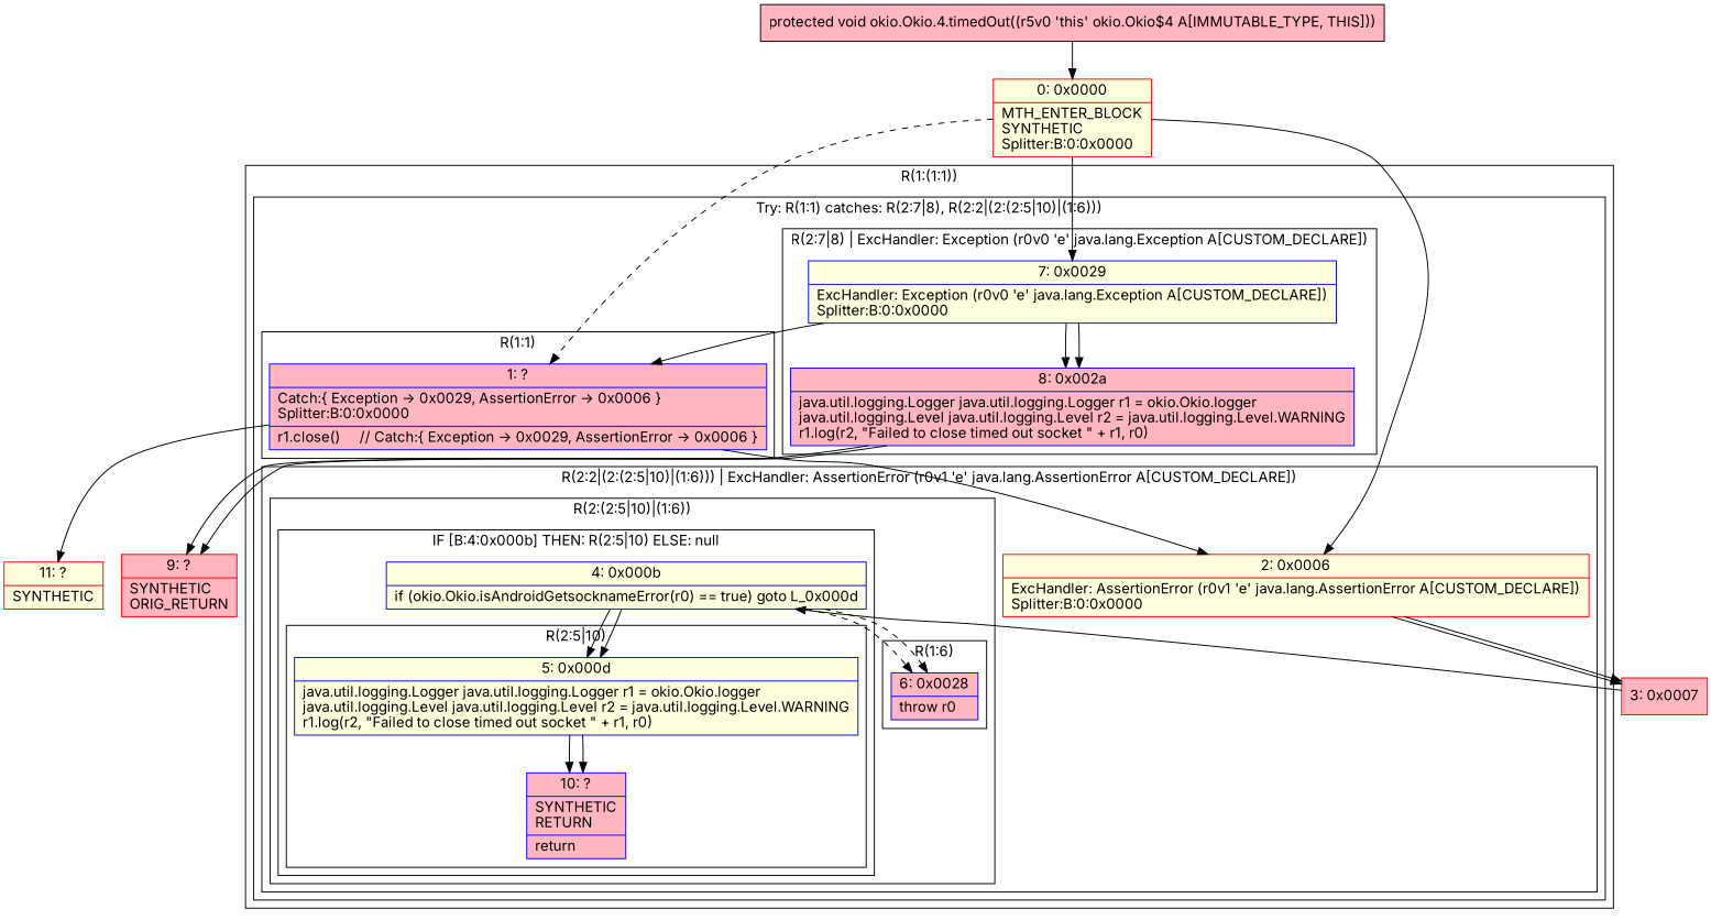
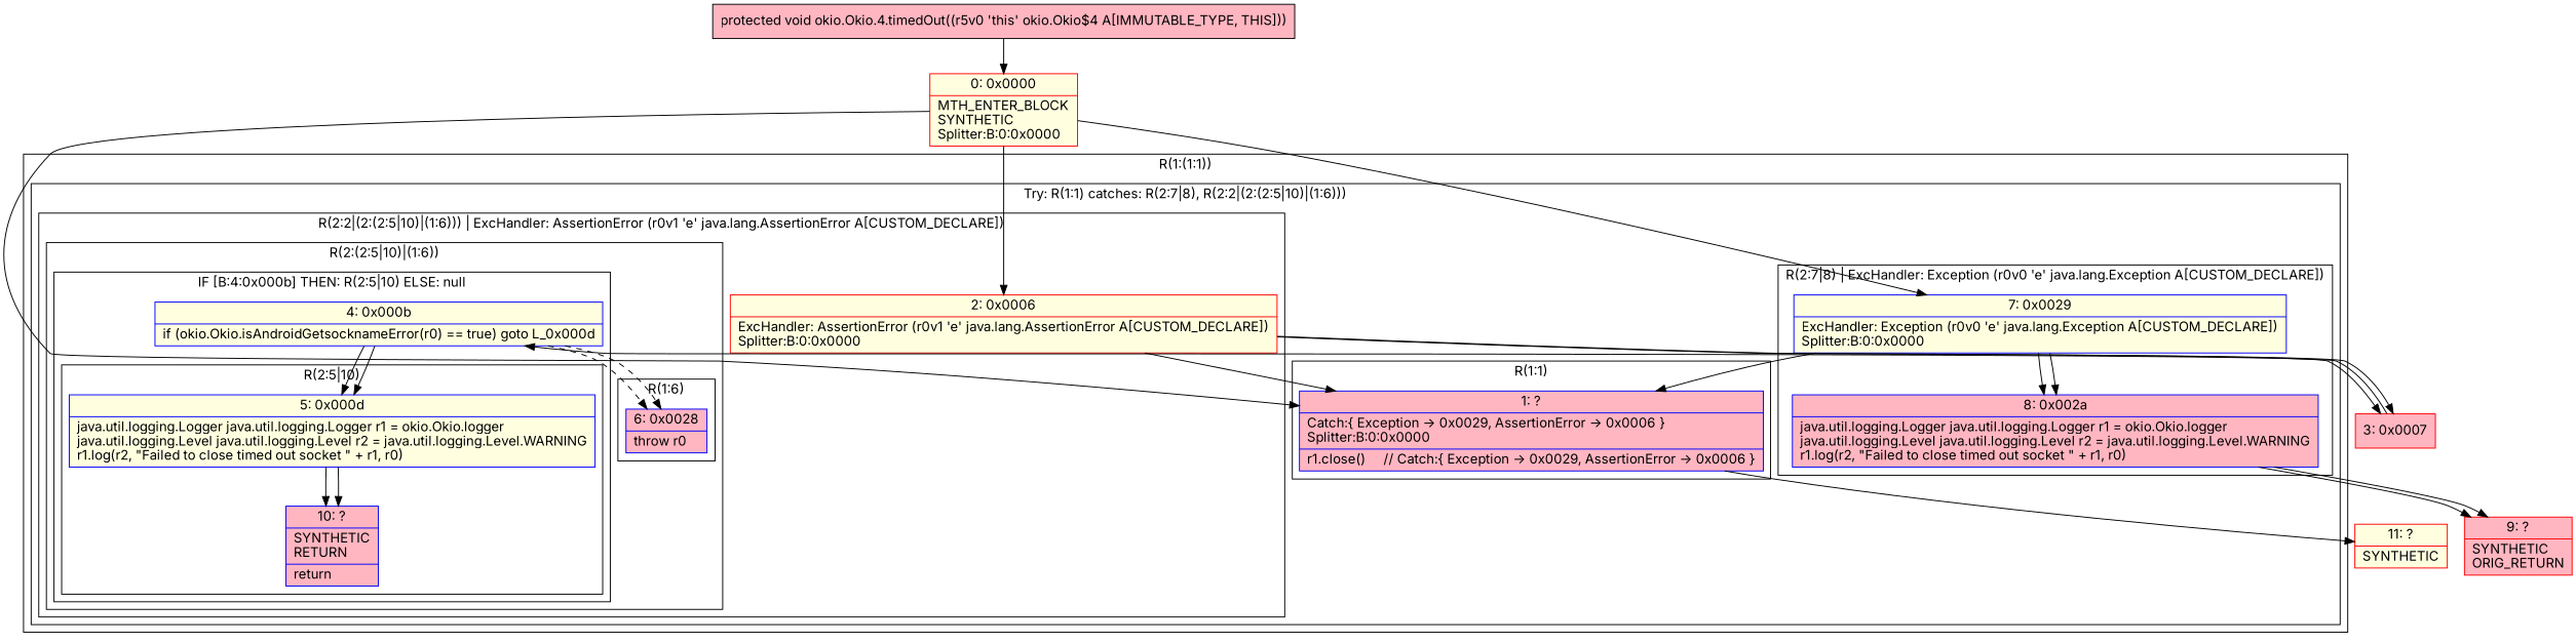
  digraph {
    fontname=Inter
    node [color=blue fillcolor=lightpink fontname=Inter shape=record style=filled]
    edge [fontname=Inter]
    n1 [label="{1\:\ ?|Catch:\{ Exception \-\> 0x0029, AssertionError \-\> 0x0006 \}\lSplitter:B:0:0x0000\l|r1.close()     \/\/ Catch:\{ Exception \-\> 0x0029, AssertionError \-\> 0x0006 \}\l}"]
    n2 [fillcolor=lightyellow label="{7\:\ 0x0029|ExcHandler: Exception (r0v0 'e' java.lang.Exception A[CUSTOM_DECLARE])\lSplitter:B:0:0x0000\l}"]
    n3 [label="{8\:\ 0x002a|java.util.logging.Logger java.util.logging.Logger r1 = okio.Okio.logger\ljava.util.logging.Level java.util.logging.Level r2 = java.util.logging.Level.WARNING\lr1.log(r2, \"Failed to close timed out socket \" + r1, r0)\l}"]
    n4 [fillcolor=lightyellow label="{5\:\ 0x000d|java.util.logging.Logger java.util.logging.Logger r1 = okio.Okio.logger\ljava.util.logging.Level java.util.logging.Level r2 = java.util.logging.Level.WARNING\lr1.log(r2, \"Failed to close timed out socket \" + r1, r0)\l}"]
    n5 [label="{10\:\ ?|SYNTHETIC\lRETURN\l|return\l}"]
    n6 [fillcolor=lightyellow label="{4\:\ 0x000b|if (okio.Okio.isAndroidGetsocknameError(r0) == true) goto L_0x000d\l}"]
    n7 [label="{6\:\ 0x0028|throw r0\l}"]
    n8 [color=red fillcolor=lightyellow label="{2\:\ 0x0006|ExcHandler: AssertionError (r0v1 'e' java.lang.AssertionError A[CUSTOM_DECLARE])\lSplitter:B:0:0x0000\l}"]
    n9 [color=red fillcolor=lightyellow label="{11\:\ ?|SYNTHETIC\l}"]
    n10 [color=red label="{9\:\ ?|SYNTHETIC\lORIG_RETURN\l}"]
    n11 [color=red label="{3\:\ 0x0007}"]
    n12 [color=red fillcolor=lightyellow label="{0\:\ 0x0000|MTH_ENTER_BLOCK\lSYNTHETIC\lSplitter:B:0:0x0000\l}"]
    n13 [label="{protected void okio.Okio.4.timedOut((r5v0 'this' okio.Okio$4 A[IMMUTABLE_TYPE, THIS])) }" color=""]
    subgraph cluster_1 {
      label="R(1:(1:1))"
      subgraph cluster_2 {
        label="Try: R(1:1) catches: R(2:7|8), R(2:2|(2:(2:5|10)|(1:6)))"
        subgraph cluster_3 {
          label="R(1:1)"
          n1
        }
        subgraph cluster_4 {
          label="R(2:7|8) | ExcHandler: Exception (r0v0 'e' java.lang.Exception A[CUSTOM_DECLARE])\l"
          n2
          n3
        }
        subgraph cluster_5 {
          label="R(2:2|(2:(2:5|10)|(1:6))) | ExcHandler: AssertionError (r0v1 'e' java.lang.AssertionError A[CUSTOM_DECLARE])\l"
          n8
          subgraph cluster_6 {
            label="R(2:(2:5|10)|(1:6))"
            subgraph cluster_7 {
              label="IF [B:4:0x000b] THEN: R(2:5|10) ELSE: null"
              n6
              subgraph cluster_8 {
                label="R(2:5|10)"
                n4
                n5
              }
            }
            subgraph cluster_9 {
              label="R(1:6)"
              n7
            }
          }
        }
      }
    }
    subgraph cluster_10 {
      label="R(2:7|8) | ExcHandler: Exception (r0v0 'e' java.lang.Exception A[CUSTOM_DECLARE])\l"
    }
    subgraph cluster_11 {
      label="R(2:2|(2:(2:5|10)|(1:6))) | ExcHandler: AssertionError (r0v1 'e' java.lang.AssertionError A[CUSTOM_DECLARE])\l"
      subgraph cluster_12 {
        label="R(2:(2:5|10)|(1:6))"
        subgraph cluster_13 {
          label="IF [B:4:0x000b] THEN: R(2:5|10) ELSE: null"
          subgraph cluster_14 {
            label="R(2:5|10)"
          }
        }
        subgraph cluster_15 {
          label="R(1:6)"
        }
      }
    }
-   n1 -> n8
+   n8 -> n1
    n1 -> n9
    n2 -> n1
    n2 -> n3
    n2 -> n3
    n3 -> n10
    n3 -> n10
    n4 -> n5
    n4 -> n5
    n6 -> n4
    n6 -> n4
    n6 -> n7 [style=dashed]
    n6 -> n7 [style=dashed]
    n8 -> n11
    n8 -> n11
    n11 -> n6
-   n12 -> n1 [style=dashed]
+   n12 -> n1
    n12 -> n2
    n12 -> n8
    n13 -> n12
  }
